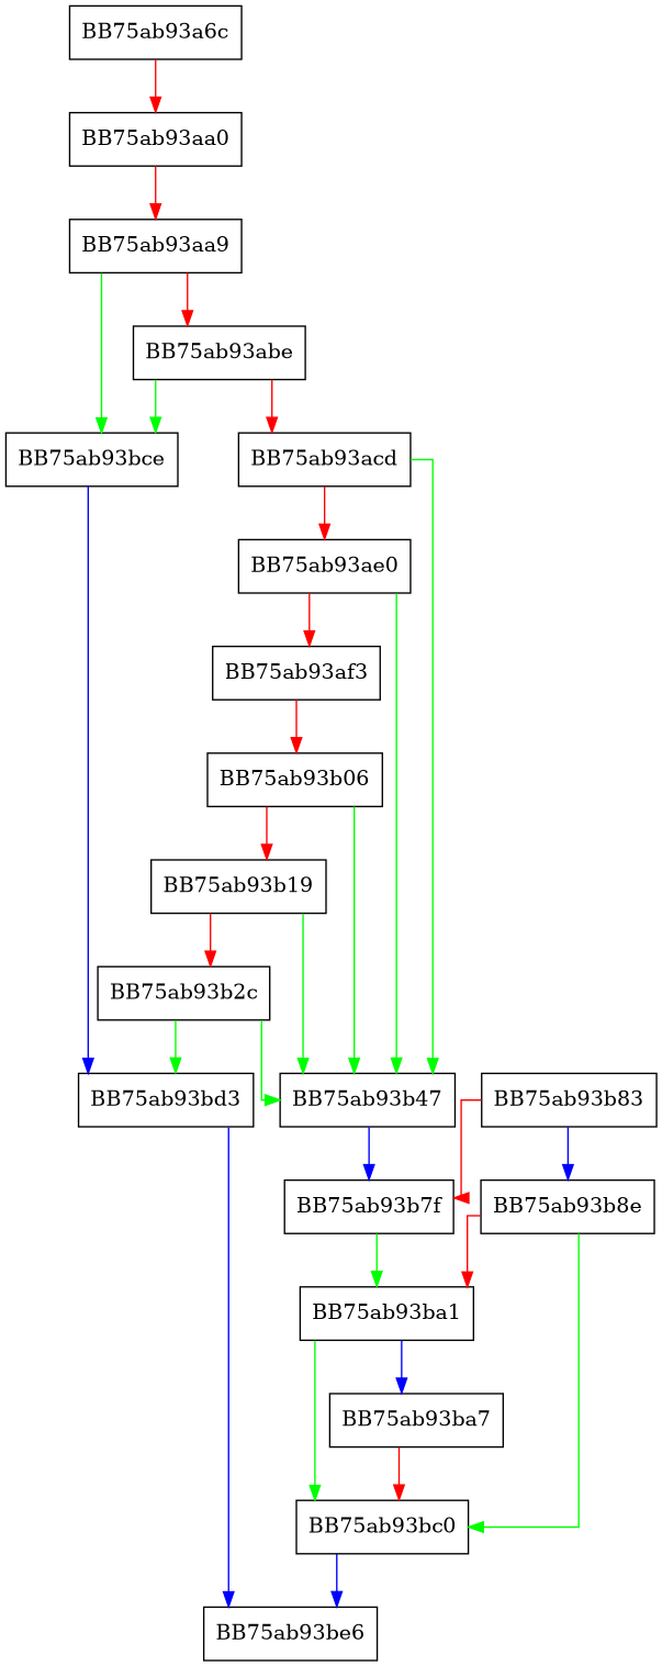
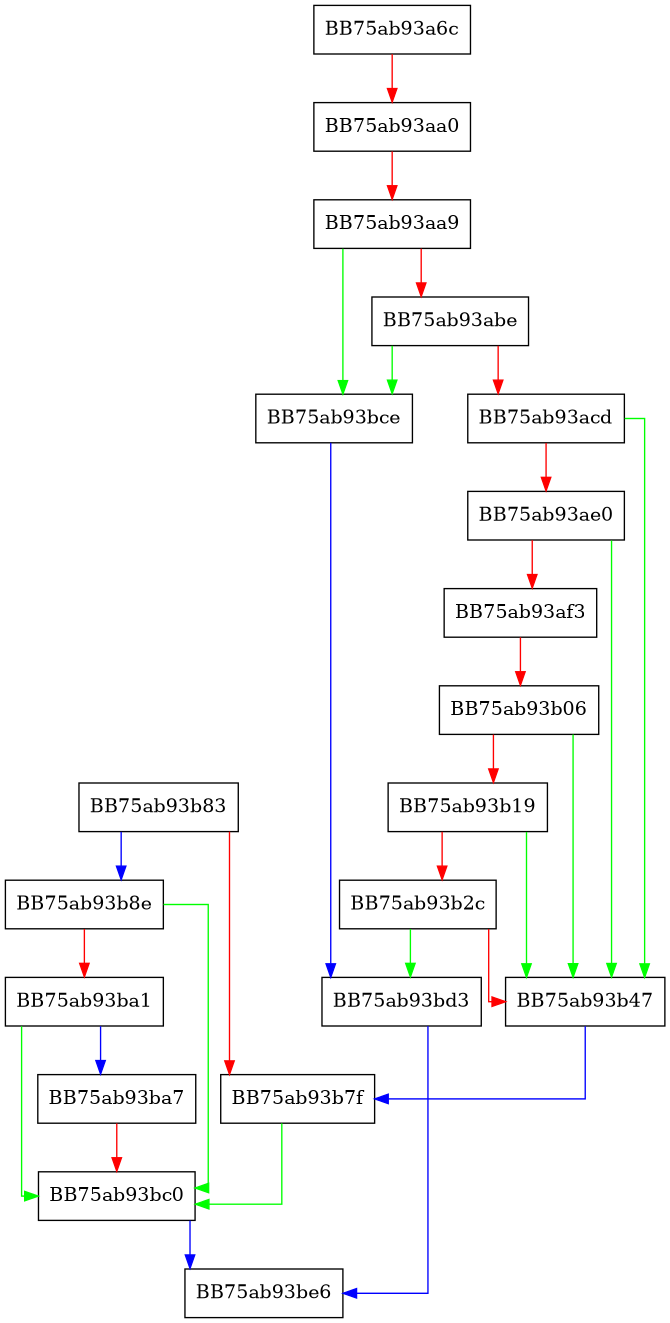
  digraph {
    splines=ortho
    node [shape=box]
    edge [color=red]
    BB75ab93a6c
    BB75ab93aa0
    BB75ab93aa9
    BB75ab93bce
    BB75ab93abe
    BB75ab93bd3
    BB75ab93acd
    BB75ab93be6
    BB75ab93b47
    BB75ab93ae0
    BB75ab93b7f
    BB75ab93af3
    BB75ab93bc0
    BB75ab93b06
    BB75ab93b19
    BB75ab93b2c
    BB75ab93b83
    BB75ab93b8e
    BB75ab93ba1
    BB75ab93ba7
    BB75ab93a6c -> BB75ab93aa0
    BB75ab93aa0 -> BB75ab93aa9
    BB75ab93aa9 -> BB75ab93bce [color=green]
    BB75ab93aa9 -> BB75ab93abe
    BB75ab93bce -> BB75ab93bd3 [color=blue]
    BB75ab93abe -> BB75ab93bce [color=green]
    BB75ab93abe -> BB75ab93acd
    BB75ab93bd3 -> BB75ab93be6 [color=blue]
    BB75ab93acd -> BB75ab93b47 [color=green]
    BB75ab93acd -> BB75ab93ae0
    BB75ab93b47 -> BB75ab93b7f [color=blue]
    BB75ab93ae0 -> BB75ab93b47 [color=green]
    BB75ab93ae0 -> BB75ab93af3
-   BB75ab93b7f -> BB75ab93ba1 [color=green]
+   BB75ab93b7f -> BB75ab93bc0 [color=green]
    BB75ab93af3 -> BB75ab93b06
    BB75ab93bc0 -> BB75ab93be6 [color=blue]
    BB75ab93b06 -> BB75ab93b47 [color=green]
    BB75ab93b06 -> BB75ab93b19
    BB75ab93b19 -> BB75ab93b47 [color=green]
    BB75ab93b19 -> BB75ab93b2c
    BB75ab93b2c -> BB75ab93bd3 [color=green]
-   BB75ab93b2c -> BB75ab93b47 [color=green]
+   BB75ab93b2c -> BB75ab93b47
    BB75ab93b83 -> BB75ab93b7f
    BB75ab93b83 -> BB75ab93b8e [color=blue]
    BB75ab93b8e -> BB75ab93bc0 [color=green]
    BB75ab93b8e -> BB75ab93ba1
    BB75ab93ba1 -> BB75ab93bc0 [color=green]
    BB75ab93ba1 -> BB75ab93ba7 [color=blue]
    BB75ab93ba7 -> BB75ab93bc0
  }
